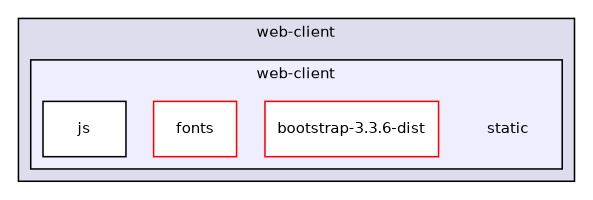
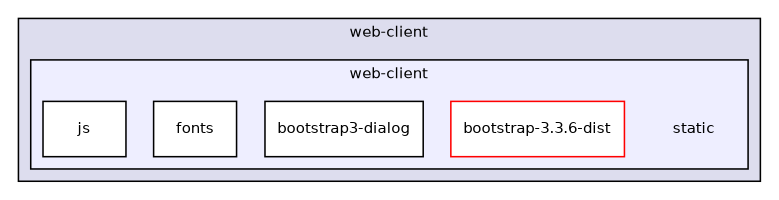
  digraph {
    compound=true
    node [fontname=Helvetica fontsize=10 shape=box color=red fillcolor=white style=filled]
    n1 [label=static shape=plaintext color="" fillcolor="" style=""]
    n2 [label="bootstrap-3.3.6-dist"]
-   n4 [label=fonts]
+   n3 [color=black label="bootstrap3-dialog"]
+   n4 [color=black label=fonts]
    n5 [color=black label=js]
    subgraph cluster_1 {
      bgcolor="#ddddee"
      fontname=Helvetica
      fontsize=10
      label="web-client"
      pencolor=black
      subgraph cluster_2 {
        bgcolor="#eeeeff"
        fontname=Helvetica
        fontsize=10
        pencolor=black
        n1
        n2
+       n3
        n4
        n5
      }
    }
  }
